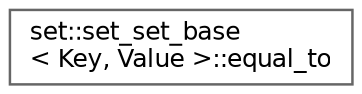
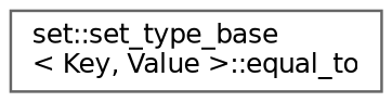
  digraph {
    rankdir=LR
-   n1 [color=grey40 fillcolor=white fontname=Helvetica fontsize=10 height=0.2 label="set::set_set_base\l\< Key, Value \>::equal_to" shape=box style=filled width=0.4]
+   n1 [color=grey40 fillcolor=white fontname=Helvetica fontsize=10 height=0.2 label="set::set_type_base\l\< Key, Value \>::equal_to" shape=box style=filled width=0.4]
  }
